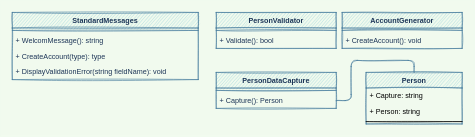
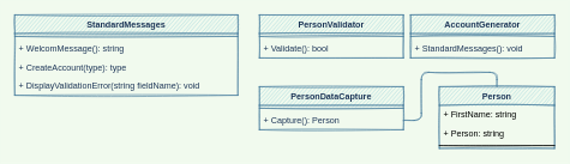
  <mxCell id="0" />
  <mxCell id="1" parent="0" />
  <mxCell id="2" value="StandardMessages" style="swimlane;fontStyle=1;align=center;verticalAlign=top;childLayout=stackLayout;horizontal=1;startSize=26;horizontalStack=0;resizeParent=1;resizeParentMax=0;resizeLast=0;collapsible=1;marginBottom=0;fillColor=#A8DADC;strokeColor=#457B9D;fontColor=#1D3557;sketch=1;" vertex="1" parent="1"><mxGeometry x="20" y="20" width="310" height="112" as="geometry" /></mxCell>
  <mxCell id="3" value="" style="line;strokeWidth=1;fillColor=none;align=left;verticalAlign=middle;spacingTop=-1;spacingLeft=3;spacingRight=3;rotatable=0;labelPosition=right;points=[];portConstraint=eastwest;labelBackgroundColor=#F1FAEE;strokeColor=#457B9D;fontColor=#1D3557;sketch=1;" vertex="1" parent="2"><mxGeometry y="26" width="310" height="8" as="geometry" /></mxCell>
  <mxCell id="4" value="+ WelcomMessage(): string" style="text;strokeColor=none;fillColor=none;align=left;verticalAlign=top;spacingLeft=4;spacingRight=4;overflow=hidden;rotatable=0;points=[[0,0.5],[1,0.5]];portConstraint=eastwest;fontColor=#1D3557;sketch=1;" vertex="1" parent="2"><mxGeometry y="34" width="310" height="26" as="geometry" /></mxCell>
  <mxCell id="5" value="+ CreateAccount(type): type" style="text;strokeColor=none;fillColor=none;align=left;verticalAlign=top;spacingLeft=4;spacingRight=4;overflow=hidden;rotatable=0;points=[[0,0.5],[1,0.5]];portConstraint=eastwest;fontColor=#1D3557;sketch=1;" vertex="1" parent="2"><mxGeometry y="60" width="310" height="26" as="geometry" /></mxCell>
  <mxCell id="6" value="+ DisplayValidationError(string fieldName): void" style="text;strokeColor=none;fillColor=none;align=left;verticalAlign=top;spacingLeft=4;spacingRight=4;overflow=hidden;rotatable=0;points=[[0,0.5],[1,0.5]];portConstraint=eastwest;fontColor=#1D3557;sketch=1;" vertex="1" parent="2"><mxGeometry y="86" width="310" height="26" as="geometry" /></mxCell>
  <mxCell id="7" value="Person" style="swimlane;fontStyle=1;align=center;verticalAlign=top;childLayout=stackLayout;horizontal=1;startSize=26;horizontalStack=0;resizeParent=1;resizeParentMax=0;resizeLast=0;collapsible=1;marginBottom=0;rounded=0;strokeColor=#457B9D;fillColor=#A8DADC;fontColor=#1D3557;sketch=1;" vertex="1" parent="1"><mxGeometry x="610" y="120" width="160" height="86" as="geometry" /></mxCell>
- <mxCell id="8" value="+ Capture: string" style="text;strokeColor=none;fillColor=none;align=left;verticalAlign=top;spacingLeft=4;spacingRight=4;overflow=hidden;rotatable=0;points=[[0,0.5],[1,0.5]];portConstraint=eastwest;sketch=1;" vertex="1" parent="7"><mxGeometry y="26" width="160" height="26" as="geometry" /></mxCell>
+ <mxCell id="8" value="+ FirstName: string" style="text;strokeColor=none;fillColor=none;align=left;verticalAlign=top;spacingLeft=4;spacingRight=4;overflow=hidden;rotatable=0;points=[[0,0.5],[1,0.5]];portConstraint=eastwest;sketch=1;" vertex="1" parent="7"><mxGeometry y="26" width="160" height="26" as="geometry" /></mxCell>
  <mxCell id="9" value="+ Person: string" style="text;strokeColor=none;fillColor=none;align=left;verticalAlign=top;spacingLeft=4;spacingRight=4;overflow=hidden;rotatable=0;points=[[0,0.5],[1,0.5]];portConstraint=eastwest;sketch=1;" vertex="1" parent="7"><mxGeometry y="52" width="160" height="26" as="geometry" /></mxCell>
  <mxCell id="10" value="" style="line;strokeWidth=1;fillColor=none;align=left;verticalAlign=middle;spacingTop=-1;spacingLeft=3;spacingRight=3;rotatable=0;labelPosition=right;points=[];portConstraint=eastwest;sketch=1;" vertex="1" parent="7"><mxGeometry y="78" width="160" height="8" as="geometry" /></mxCell>
  <mxCell id="11" value="PersonDataCapture" style="swimlane;fontStyle=1;align=center;verticalAlign=top;childLayout=stackLayout;horizontal=1;startSize=26;horizontalStack=0;resizeParent=1;resizeParentMax=0;resizeLast=0;collapsible=1;marginBottom=0;fillColor=#A8DADC;strokeColor=#457B9D;fontColor=#1D3557;sketch=1;" vertex="1" parent="1"><mxGeometry x="360" y="120" width="200" height="60" as="geometry" /></mxCell>
  <mxCell id="12" value="" style="line;strokeWidth=1;fillColor=none;align=left;verticalAlign=middle;spacingTop=-1;spacingLeft=3;spacingRight=3;rotatable=0;labelPosition=right;points=[];portConstraint=eastwest;labelBackgroundColor=#F1FAEE;strokeColor=#457B9D;fontColor=#1D3557;sketch=1;" vertex="1" parent="11"><mxGeometry y="26" width="200" height="8" as="geometry" /></mxCell>
  <mxCell id="13" value="+ Capture(): Person" style="text;strokeColor=none;fillColor=none;align=left;verticalAlign=top;spacingLeft=4;spacingRight=4;overflow=hidden;rotatable=0;points=[[0,0.5],[1,0.5]];portConstraint=eastwest;fontColor=#1D3557;sketch=1;" vertex="1" parent="11"><mxGeometry y="34" width="200" height="26" as="geometry" /></mxCell>
  <mxCell id="14" value="PersonValidator" style="swimlane;fontStyle=1;align=center;verticalAlign=top;childLayout=stackLayout;horizontal=1;startSize=26;horizontalStack=0;resizeParent=1;resizeParentMax=0;resizeLast=0;collapsible=1;marginBottom=0;fillColor=#A8DADC;strokeColor=#457B9D;fontColor=#1D3557;sketch=1;" vertex="1" parent="1"><mxGeometry x="360" y="20" width="200" height="60" as="geometry" /></mxCell>
  <mxCell id="15" value="" style="line;strokeWidth=1;fillColor=none;align=left;verticalAlign=middle;spacingTop=-1;spacingLeft=3;spacingRight=3;rotatable=0;labelPosition=right;points=[];portConstraint=eastwest;labelBackgroundColor=#F1FAEE;strokeColor=#457B9D;fontColor=#1D3557;sketch=1;" vertex="1" parent="14"><mxGeometry y="26" width="200" height="8" as="geometry" /></mxCell>
  <mxCell id="16" value="+ Validate(): bool" style="text;strokeColor=none;fillColor=none;align=left;verticalAlign=top;spacingLeft=4;spacingRight=4;overflow=hidden;rotatable=0;points=[[0,0.5],[1,0.5]];portConstraint=eastwest;fontColor=#1D3557;sketch=1;" vertex="1" parent="14"><mxGeometry y="34" width="200" height="26" as="geometry" /></mxCell>
  <mxCell id="17" value="AccountGenerator" style="swimlane;fontStyle=1;align=center;verticalAlign=top;childLayout=stackLayout;horizontal=1;startSize=26;horizontalStack=0;resizeParent=1;resizeParentMax=0;resizeLast=0;collapsible=1;marginBottom=0;fillColor=#A8DADC;strokeColor=#457B9D;fontColor=#1D3557;sketch=1;" vertex="1" parent="1"><mxGeometry x="570" y="20" width="200" height="60" as="geometry" /></mxCell>
  <mxCell id="18" value="" style="line;strokeWidth=1;fillColor=none;align=left;verticalAlign=middle;spacingTop=-1;spacingLeft=3;spacingRight=3;rotatable=0;labelPosition=right;points=[];portConstraint=eastwest;labelBackgroundColor=#F1FAEE;strokeColor=#457B9D;fontColor=#1D3557;sketch=1;" vertex="1" parent="17"><mxGeometry y="26" width="200" height="8" as="geometry" /></mxCell>
- <mxCell id="19" value="+ CreateAccount(): void" style="text;strokeColor=none;fillColor=none;align=left;verticalAlign=top;spacingLeft=4;spacingRight=4;overflow=hidden;rotatable=0;points=[[0,0.5],[1,0.5]];portConstraint=eastwest;fontColor=#1D3557;sketch=1;" vertex="1" parent="17"><mxGeometry y="34" width="200" height="26" as="geometry" /></mxCell>
+ <mxCell id="19" value="+ StandardMessages(): void" style="text;strokeColor=none;fillColor=none;align=left;verticalAlign=top;spacingLeft=4;spacingRight=4;overflow=hidden;rotatable=0;points=[[0,0.5],[1,0.5]];portConstraint=eastwest;fontColor=#1D3557;sketch=1;" vertex="1" parent="17"><mxGeometry y="34" width="200" height="26" as="geometry" /></mxCell>
  <mxCell id="20" style="edgeStyle=orthogonalEdgeStyle;rounded=1;sketch=1;orthogonalLoop=1;jettySize=auto;html=1;exitX=1;exitY=0.5;exitDx=0;exitDy=0;entryX=0.5;entryY=0;entryDx=0;entryDy=0;strokeColor=#457B9D;fillColor=#A8DADC;fontColor=#1D3557;endArrow=none;" edge="1" parent="1" source="13" target="7"><mxGeometry relative="1" as="geometry" /></mxCell>
